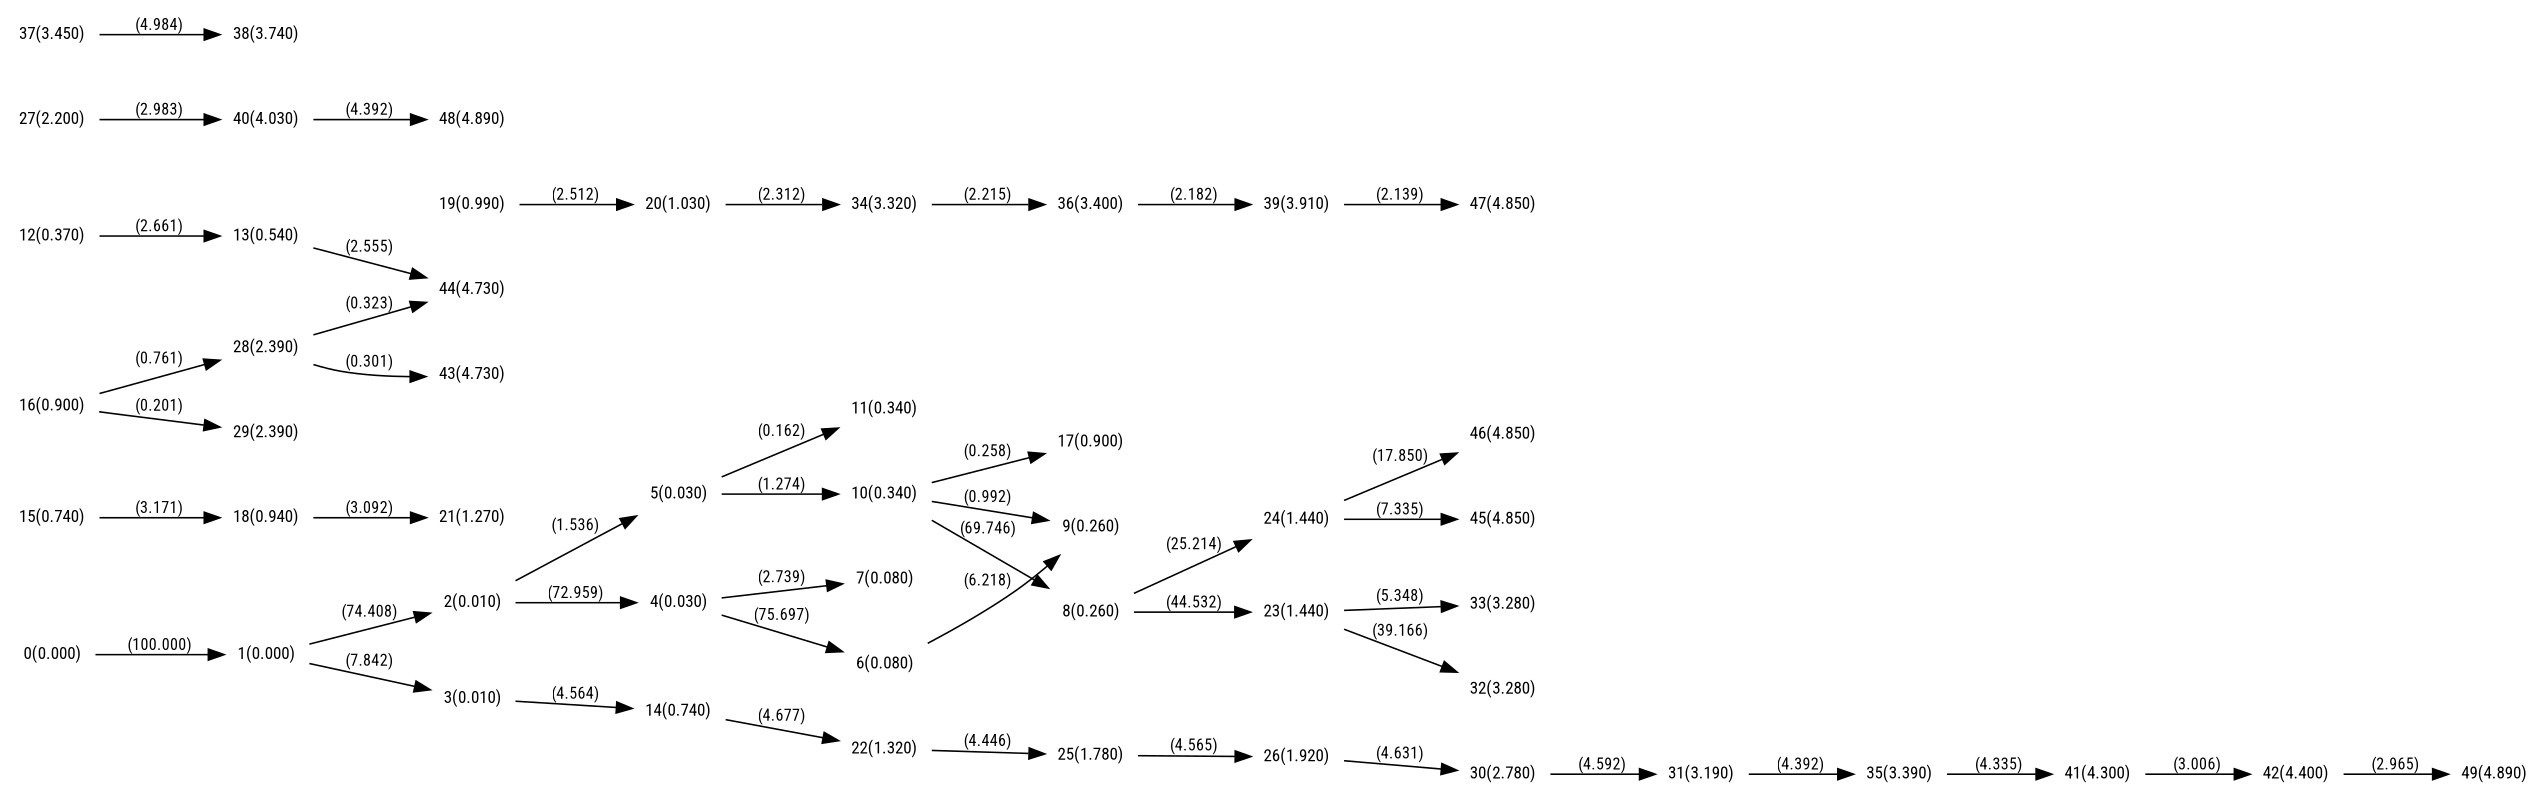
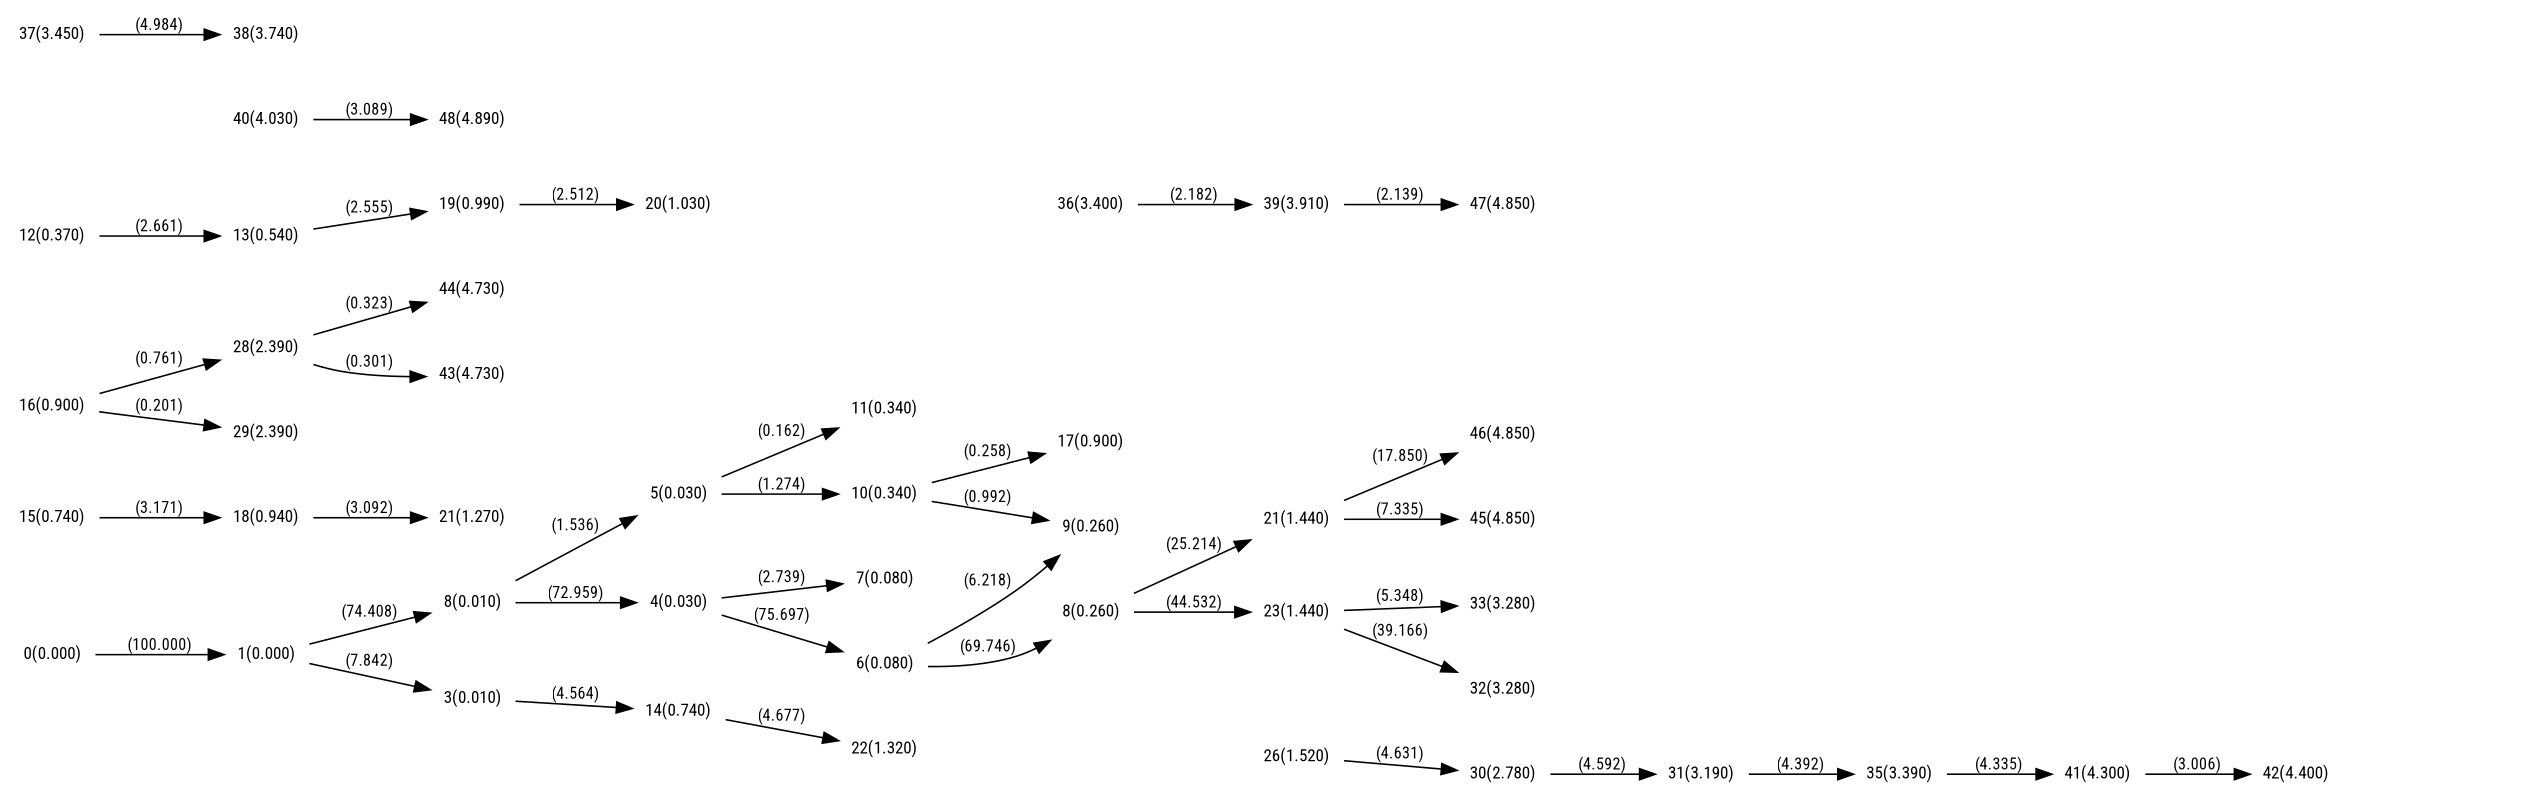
  digraph {
    fontname="Roboto Condensed"
    rankdir=LR
    node [fontname="Roboto Condensed" fontsize=11 shape=plaintext]
    edge [fontname="Roboto Condensed" fontsize=10]
    n1 [label="0(0.000)"]
    n2 [label="1(0.000)"]
-   n3 [label="2(0.010)"]
+   n3 [label="8(0.010)"]
    n4 [label="3(0.010)"]
    n5 [label="4(0.030)"]
    n6 [label="5(0.030)"]
    n7 [label="14(0.740)"]
    n8 [label="6(0.080)"]
    n9 [label="7(0.080)"]
    n10 [label="10(0.340)"]
    n11 [label="11(0.340)"]
    n12 [label="22(1.320)"]
    n13 [label="15(0.740)"]
    n14 [label="18(0.940)"]
    n15 [label="8(0.260)"]
    n16 [label="9(0.260)"]
    n17 [label="17(0.900)"]
    n18 [label="23(1.440)"]
-   n19 [label="24(1.440)"]
+   n19 [label="21(1.440)"]
    n20 [label="12(0.370)"]
    n21 [label="13(0.540)"]
    n22 [label="32(3.280)"]
    n23 [label="33(3.280)"]
    n24 [label="45(4.850)"]
    n25 [label="46(4.850)"]
    n26 [label="16(0.900)"]
    n27 [label="28(2.390)"]
    n28 [label="29(2.390)"]
    n29 [label="19(0.990)"]
    n30 [label="20(1.030)"]
-   n31 [label="25(1.780)"]
    n32 [label="21(1.270)"]
    n33 [label="43(4.730)"]
    n34 [label="44(4.730)"]
-   n35 [label="34(3.320)"]
    n36 [label="36(3.400)"]
-   n37 [label="27(2.200)"]
    n38 [label="40(4.030)"]
-   n39 [label="26(1.920)"]
+   n39 [label="26(1.520)"]
    n40 [label="30(2.780)"]
    n41 [label="31(3.190)"]
    n42 [label="48(4.890)"]
    n43 [label="35(3.390)"]
    n44 [label="41(4.300)"]
    n45 [label="37(3.450)"]
    n46 [label="38(3.740)"]
    n47 [label="39(3.910)"]
    n48 [label="42(4.400)"]
    n49 [label="47(4.850)"]
-   n50 [label="49(4.890)"]
    n1 -> n2 [label="(100.000)"]
    n2 -> n3 [label="(74.408)"]
    n2 -> n4 [label="(7.842)"]
    n3 -> n5 [label="(72.959)"]
    n3 -> n6 [label="(1.536)"]
    n4 -> n7 [label="(4.564)"]
    n5 -> n8 [label="(75.697)"]
    n5 -> n9 [label="(2.739)"]
    n6 -> n10 [label="(1.274)"]
    n6 -> n11 [label="(0.162)"]
    n7 -> n12 [label="(4.677)"]
-   n10 -> n15 [label="(69.746)"]
+   n8 -> n15 [label="(69.746)"]
    n8 -> n16 [label="(6.218)"]
    n10 -> n16 [label="(0.992)"]
    n10 -> n17 [label="(0.258)"]
-   n12 -> n31 [label="(4.446)"]
    n13 -> n14 [label="(3.171)"]
    n14 -> n32 [label="(3.092)"]
    n15 -> n18 [label="(44.532)"]
    n15 -> n19 [label="(25.214)"]
    n18 -> n22 [label="(39.166)"]
    n18 -> n23 [label="(5.348)"]
    n19 -> n24 [label="(7.335)"]
    n19 -> n25 [label="(17.850)"]
    n20 -> n21 [label="(2.661)"]
-   n21 -> n34 [label="(2.555)"]
+   n21 -> n29 [label="(2.555)"]
    n26 -> n27 [label="(0.761)"]
    n26 -> n28 [label="(0.201)"]
    n27 -> n33 [label="(0.301)"]
    n27 -> n34 [label="(0.323)"]
    n29 -> n30 [label="(2.512)"]
-   n30 -> n35 [label="(2.312)"]
-   n31 -> n39 [label="(4.565)"]
-   n35 -> n36 [label="(2.215)"]
    n36 -> n47 [label="(2.182)"]
-   n37 -> n38 [label="(2.983)"]
-   n38 -> n42 [label="(4.392)"]
+   n38 -> n42 [label="(3.089)"]
    n39 -> n40 [label="(4.631)"]
    n40 -> n41 [label="(4.592)"]
    n41 -> n43 [label="(4.392)"]
    n43 -> n44 [label="(4.335)"]
    n44 -> n48 [label="(3.006)"]
    n45 -> n46 [label="(4.984)"]
    n47 -> n49 [label="(2.139)"]
-   n48 -> n50 [label="(2.965)"]
  }
